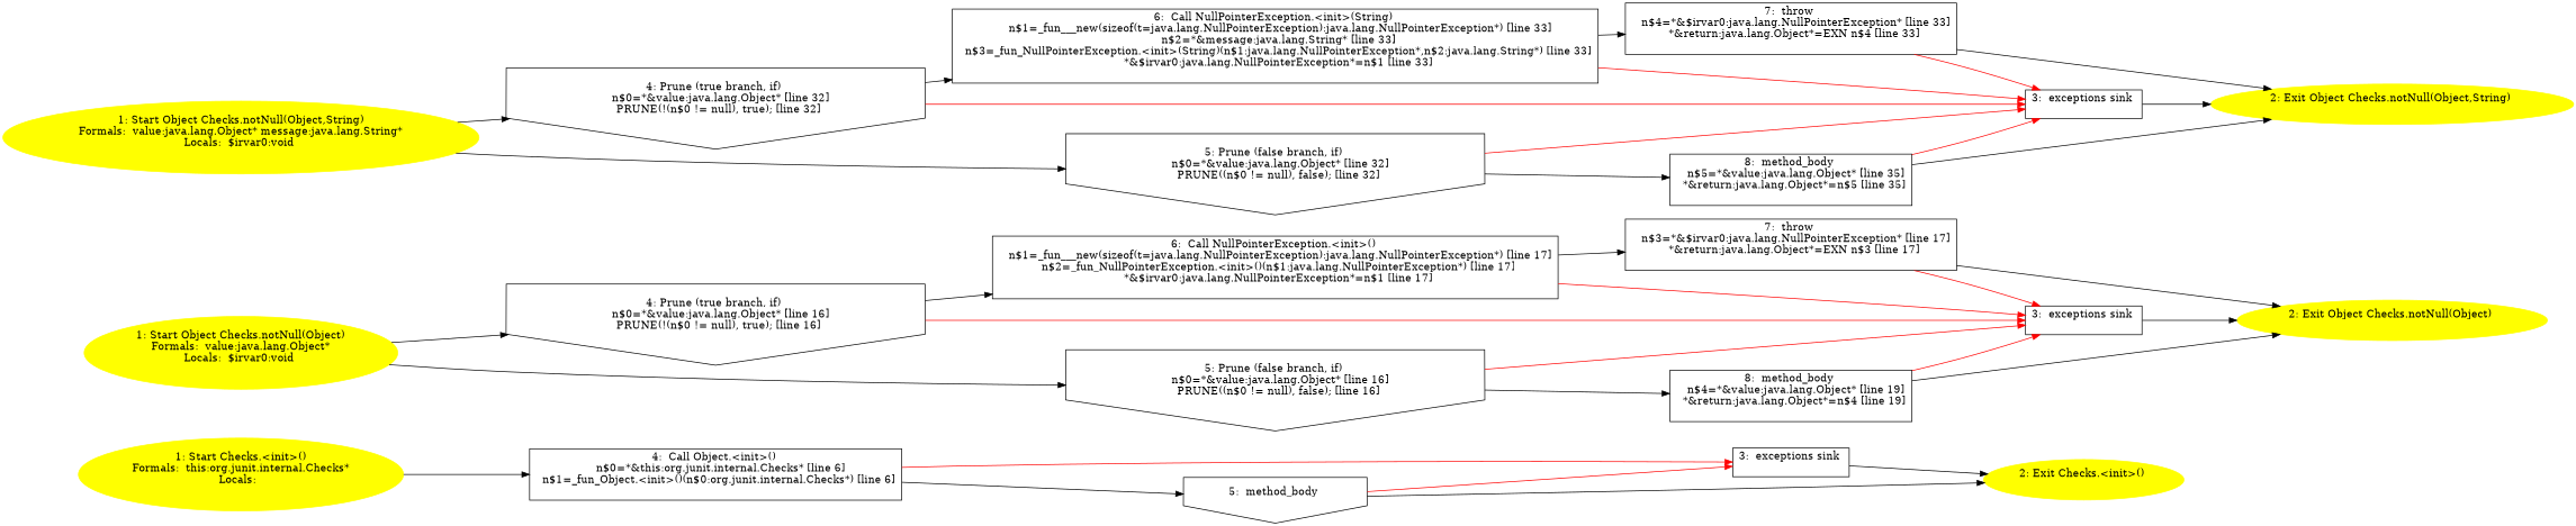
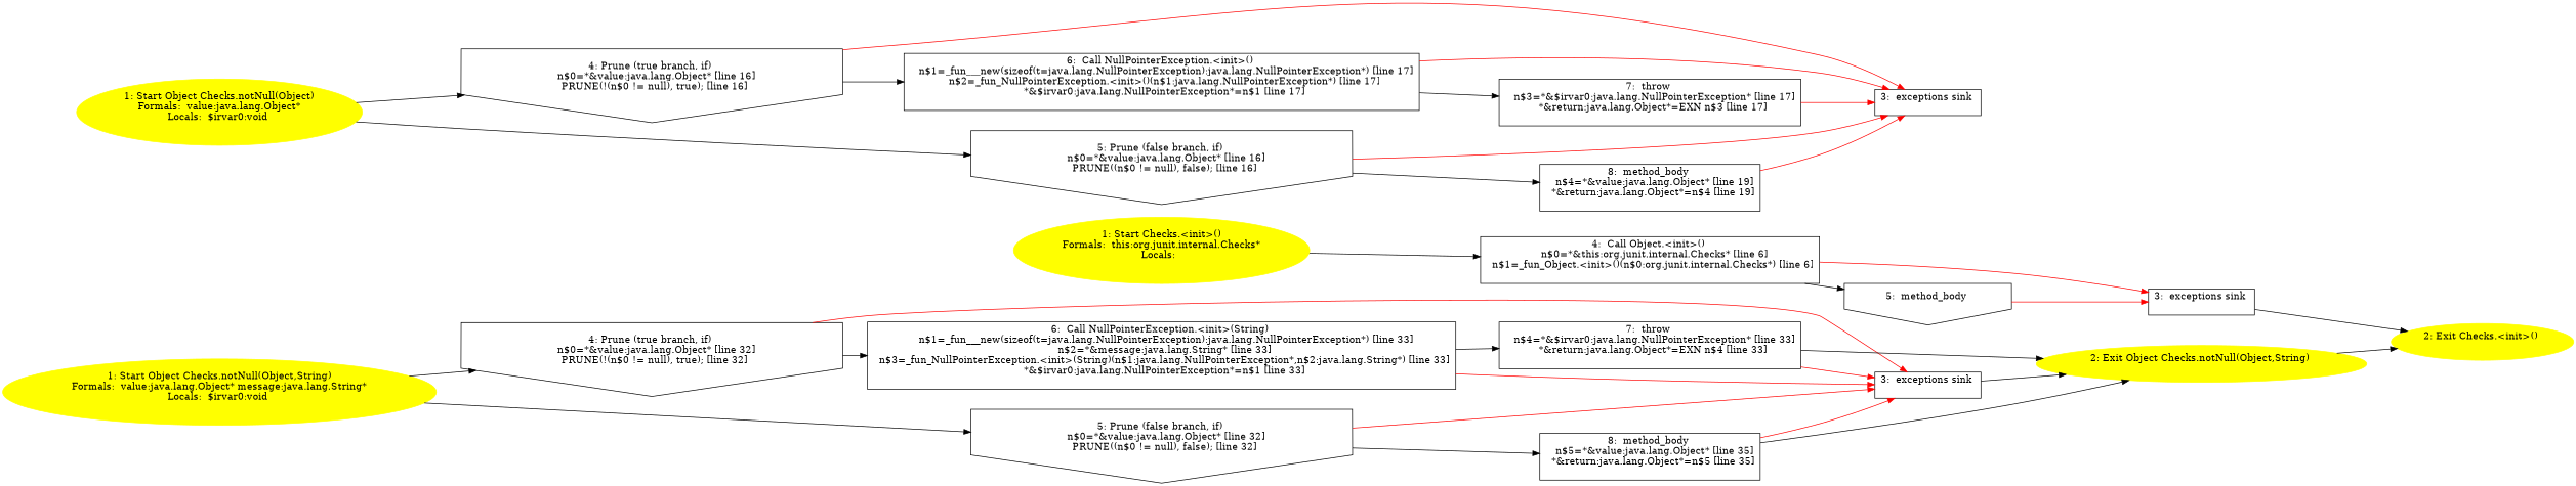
  digraph {
    rankdir=LR
    node [shape=box]
    n1 [color=yellow label="1: Start Checks.<init>()\nFormals:  this:org.junit.internal.Checks*\nLocals:  \n  " style=filled shape=""]
    n2 [label="4:  Call Object.<init>() \n   n$0=*&this:org.junit.internal.Checks* [line 6]\n  n$1=_fun_Object.<init>()(n$0:org.junit.internal.Checks*) [line 6]\n "]
    n3 [label="3:  exceptions sink \n  "]
    n4 [label="5:  method_body \n  " shape=invhouse]
    n5 [color=yellow label="2: Exit Checks.<init>() \n  " style=filled shape=""]
    n6 [color=yellow label="1: Start Object Checks.notNull(Object)\nFormals:  value:java.lang.Object*\nLocals:  $irvar0:void \n  " style=filled shape=""]
    n7 [label="4: Prune (true branch, if) \n   n$0=*&value:java.lang.Object* [line 16]\n  PRUNE(!(n$0 != null), true); [line 16]\n " shape=invhouse]
    n8 [label="5: Prune (false branch, if) \n   n$0=*&value:java.lang.Object* [line 16]\n  PRUNE((n$0 != null), false); [line 16]\n " shape=invhouse]
    n9 [label="3:  exceptions sink \n  "]
    n10 [label="6:  Call NullPointerException.<init>() \n   n$1=_fun___new(sizeof(t=java.lang.NullPointerException):java.lang.NullPointerException*) [line 17]\n  n$2=_fun_NullPointerException.<init>()(n$1:java.lang.NullPointerException*) [line 17]\n  *&$irvar0:java.lang.NullPointerException*=n$1 [line 17]\n "]
    n11 [label="8:  method_body \n   n$4=*&value:java.lang.Object* [line 19]\n  *&return:java.lang.Object*=n$4 [line 19]\n "]
-   n12 [color=yellow label="2: Exit Object Checks.notNull(Object) \n  " style=filled shape=""]
    n13 [label="7:  throw \n   n$3=*&$irvar0:java.lang.NullPointerException* [line 17]\n  *&return:java.lang.Object*=EXN n$3 [line 17]\n "]
    n14 [color=yellow label="1: Start Object Checks.notNull(Object,String)\nFormals:  value:java.lang.Object* message:java.lang.String*\nLocals:  $irvar0:void \n  " style=filled shape=""]
    n15 [label="4: Prune (true branch, if) \n   n$0=*&value:java.lang.Object* [line 32]\n  PRUNE(!(n$0 != null), true); [line 32]\n " shape=invhouse]
    n16 [label="5: Prune (false branch, if) \n   n$0=*&value:java.lang.Object* [line 32]\n  PRUNE((n$0 != null), false); [line 32]\n " shape=invhouse]
    n17 [label="3:  exceptions sink \n  "]
    n18 [label="6:  Call NullPointerException.<init>(String) \n   n$1=_fun___new(sizeof(t=java.lang.NullPointerException):java.lang.NullPointerException*) [line 33]\n  n$2=*&message:java.lang.String* [line 33]\n  n$3=_fun_NullPointerException.<init>(String)(n$1:java.lang.NullPointerException*,n$2:java.lang.String*) [line 33]\n  *&$irvar0:java.lang.NullPointerException*=n$1 [line 33]\n "]
    n19 [label="8:  method_body \n   n$5=*&value:java.lang.Object* [line 35]\n  *&return:java.lang.Object*=n$5 [line 35]\n "]
    n20 [color=yellow label="2: Exit Object Checks.notNull(Object,String) \n  " style=filled shape=""]
    n21 [label="7:  throw \n   n$4=*&$irvar0:java.lang.NullPointerException* [line 33]\n  *&return:java.lang.Object*=EXN n$4 [line 33]\n "]
    n1 -> n2
    n2 -> n3 [color=red]
    n2 -> n4
    n3 -> n5
    n4 -> n3 [color=red]
-   n4 -> n5
+   n20 -> n5
    n6 -> n7
    n6 -> n8
    n7 -> n9 [color=red]
    n7 -> n10
    n8 -> n9 [color=red]
    n8 -> n11
-   n9 -> n12
    n10 -> n9 [color=red]
    n10 -> n13
    n11 -> n9 [color=red]
-   n11 -> n12
    n13 -> n9 [color=red]
-   n13 -> n12
    n14 -> n15
    n14 -> n16
    n15 -> n17 [color=red]
    n15 -> n18
    n16 -> n17 [color=red]
    n16 -> n19
    n17 -> n20
    n18 -> n17 [color=red]
    n18 -> n21
    n19 -> n17 [color=red]
    n19 -> n20
    n21 -> n17 [color=red]
    n21 -> n20
  }
